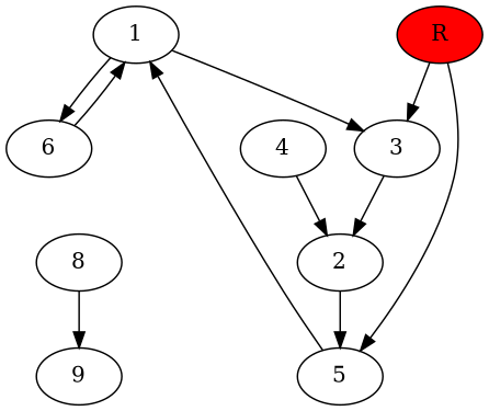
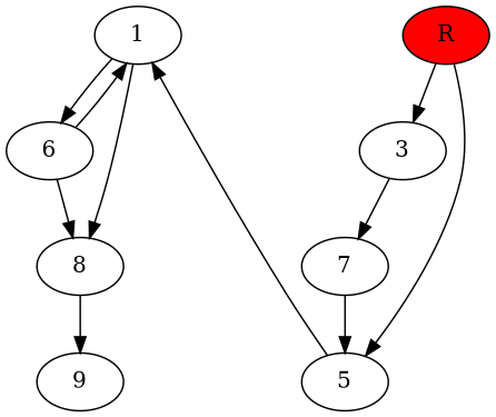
  digraph {
    1
    6
    8
    9
-   2
+   2 [label=7]
    5
    3
-   4
    R [fillcolor="#ff0000" style=filled]
    1 -> 6
-   1 -> 3
+   1 -> 8
    6 -> 1
+   6 -> 8
    8 -> 9
    2 -> 5
    5 -> 1
    3 -> 2
-   4 -> 2
    R -> 5
    R -> 3
  }
